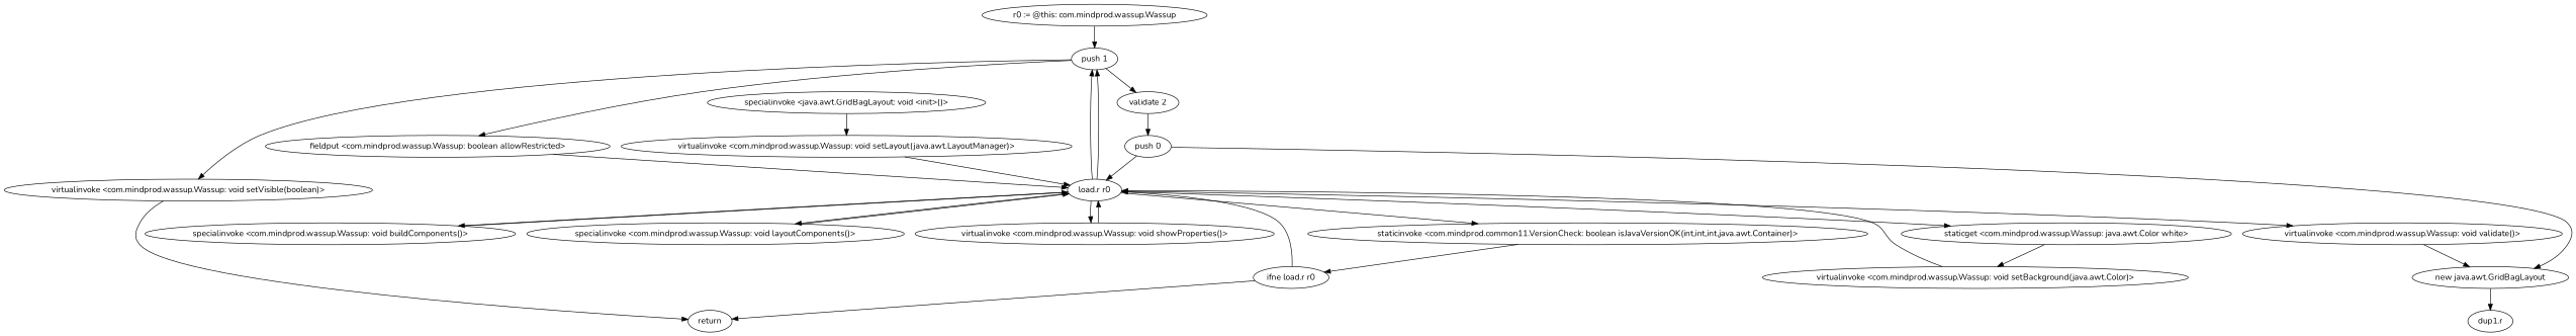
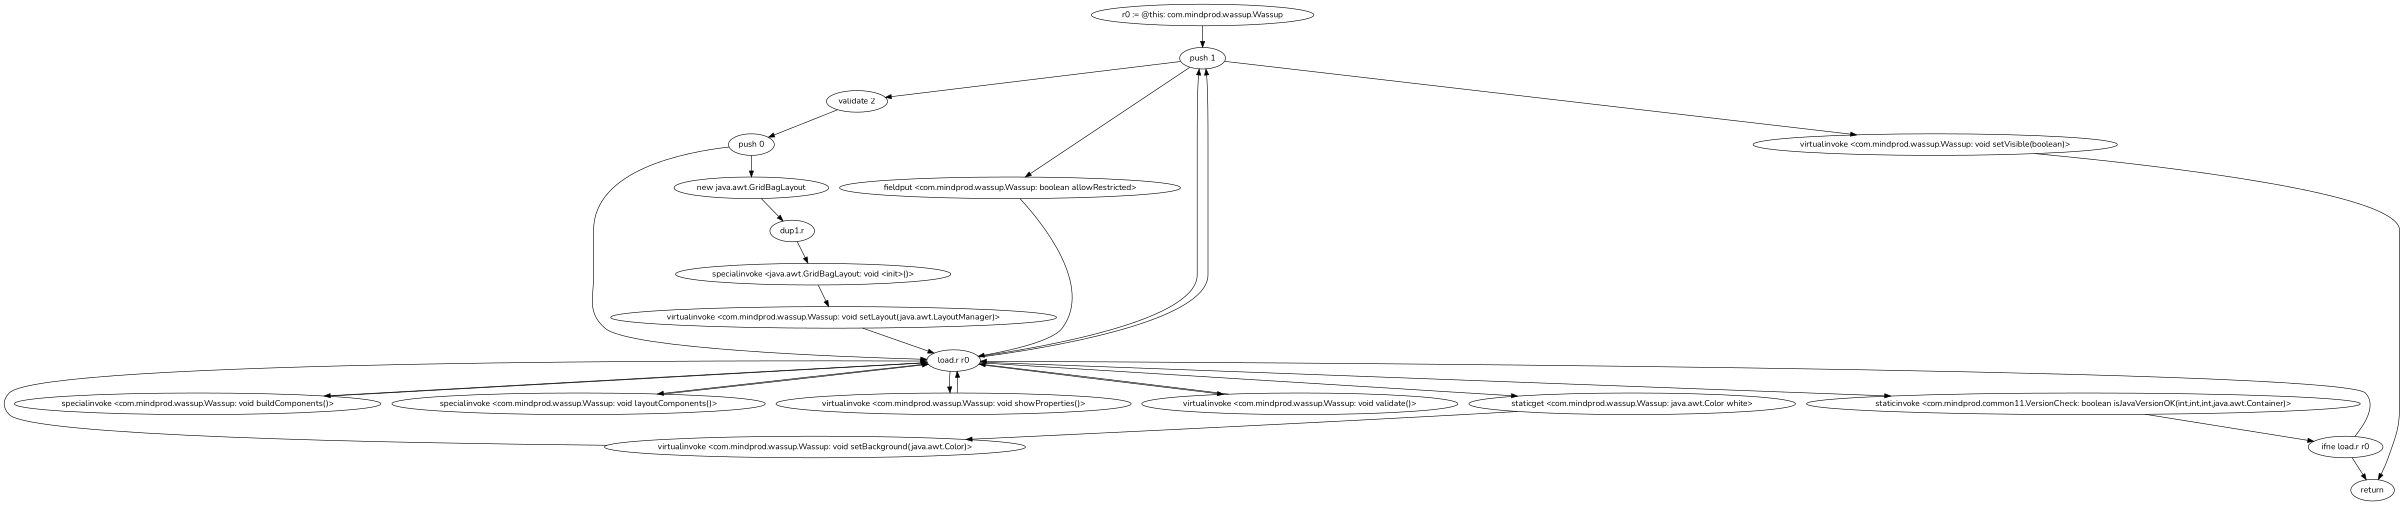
  digraph {
    fontname=Nunito
    node [fontname=Nunito]
    edge [fontname=Nunito]
    "r0 := @this: com.mindprod.wassup.Wassup"
    "push 1"
    n3 [label="validate 2"]
    "fieldput <com.mindprod.wassup.Wassup: boolean allowRestricted>"
    "virtualinvoke <com.mindprod.wassup.Wassup: void setVisible(boolean)>"
    "push 0"
    "load.r r0"
    return
    "new java.awt.GridBagLayout"
    "staticinvoke <com.mindprod.common11.VersionCheck: boolean isJavaVersionOK(int,int,int,java.awt.Container)>"
    "staticget <com.mindprod.wassup.Wassup: java.awt.Color white>"
    "specialinvoke <com.mindprod.wassup.Wassup: void buildComponents()>"
    "specialinvoke <com.mindprod.wassup.Wassup: void layoutComponents()>"
    "virtualinvoke <com.mindprod.wassup.Wassup: void showProperties()>"
    "virtualinvoke <com.mindprod.wassup.Wassup: void validate()>"
    "ifne load.r r0"
    "virtualinvoke <com.mindprod.wassup.Wassup: void setBackground(java.awt.Color)>"
    "dup1.r"
    "specialinvoke <java.awt.GridBagLayout: void <init>()>"
    "virtualinvoke <com.mindprod.wassup.Wassup: void setLayout(java.awt.LayoutManager)>"
    "r0 := @this: com.mindprod.wassup.Wassup" -> "push 1"
    "push 1" -> n3
    "push 1" -> "fieldput <com.mindprod.wassup.Wassup: boolean allowRestricted>"
    "push 1" -> "virtualinvoke <com.mindprod.wassup.Wassup: void setVisible(boolean)>"
    n3 -> "push 0"
    "fieldput <com.mindprod.wassup.Wassup: boolean allowRestricted>" -> "load.r r0"
    "virtualinvoke <com.mindprod.wassup.Wassup: void setVisible(boolean)>" -> return
    "push 0" -> "load.r r0"
    "push 0" -> "new java.awt.GridBagLayout"
    "load.r r0" -> "push 1"
    "load.r r0" -> "push 1"
    "load.r r0" -> "staticinvoke <com.mindprod.common11.VersionCheck: boolean isJavaVersionOK(int,int,int,java.awt.Container)>"
    "load.r r0" -> "staticget <com.mindprod.wassup.Wassup: java.awt.Color white>"
    "load.r r0" -> "specialinvoke <com.mindprod.wassup.Wassup: void buildComponents()>"
    "load.r r0" -> "specialinvoke <com.mindprod.wassup.Wassup: void layoutComponents()>"
    "load.r r0" -> "virtualinvoke <com.mindprod.wassup.Wassup: void showProperties()>"
    "load.r r0" -> "virtualinvoke <com.mindprod.wassup.Wassup: void validate()>"
    "new java.awt.GridBagLayout" -> "dup1.r"
    "staticinvoke <com.mindprod.common11.VersionCheck: boolean isJavaVersionOK(int,int,int,java.awt.Container)>" -> "ifne load.r r0"
    "staticget <com.mindprod.wassup.Wassup: java.awt.Color white>" -> "virtualinvoke <com.mindprod.wassup.Wassup: void setBackground(java.awt.Color)>"
    "specialinvoke <com.mindprod.wassup.Wassup: void buildComponents()>" -> "load.r r0"
    "specialinvoke <com.mindprod.wassup.Wassup: void layoutComponents()>" -> "load.r r0"
    "virtualinvoke <com.mindprod.wassup.Wassup: void showProperties()>" -> "load.r r0"
-   "virtualinvoke <com.mindprod.wassup.Wassup: void validate()>" -> "new java.awt.GridBagLayout"
+   "virtualinvoke <com.mindprod.wassup.Wassup: void validate()>" -> "load.r r0"
    "ifne load.r r0" -> "load.r r0"
    "ifne load.r r0" -> return
    "virtualinvoke <com.mindprod.wassup.Wassup: void setBackground(java.awt.Color)>" -> "load.r r0"
+   "dup1.r" -> "specialinvoke <java.awt.GridBagLayout: void <init>()>"
    "specialinvoke <java.awt.GridBagLayout: void <init>()>" -> "virtualinvoke <com.mindprod.wassup.Wassup: void setLayout(java.awt.LayoutManager)>"
    "virtualinvoke <com.mindprod.wassup.Wassup: void setLayout(java.awt.LayoutManager)>" -> "load.r r0"
  }
